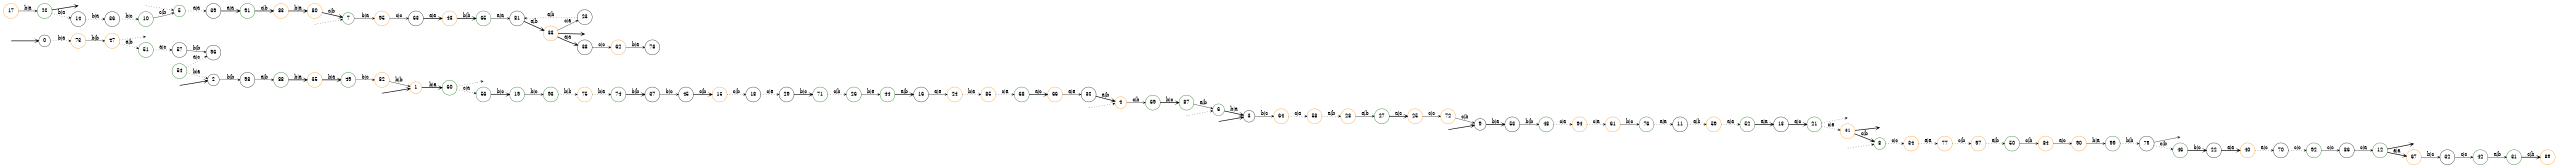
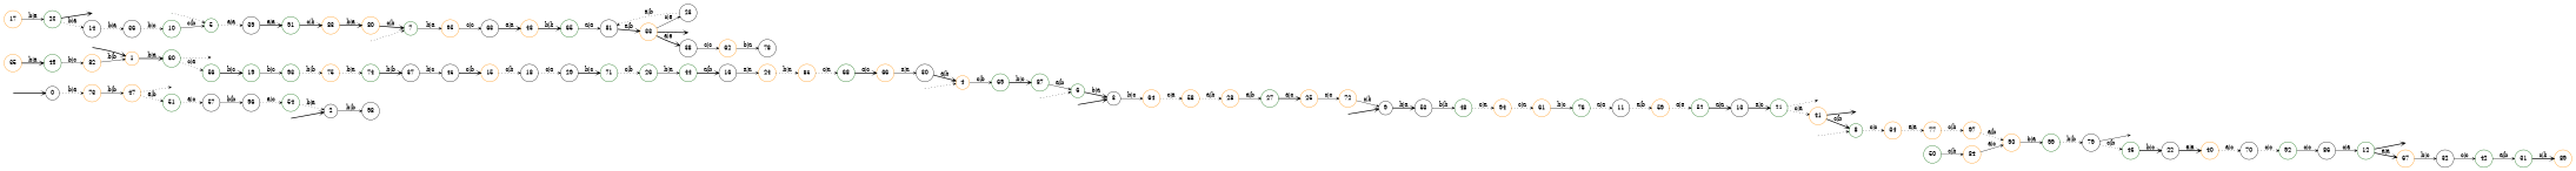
  digraph {
    rankdir=LR
    vcsn_context="lat<letterset<char_letters(abc)>, letterset<char_letters(abc)>>, b"
    node [color=darkgreen shape=circle style=rounded]
    edge [arrowhead=vee arrowsize=.6 style=dotted]
    I0 [color=black shape=point width=0 style=""]
    I1 [color=black shape=point width=0 style=""]
    I2 [shape=point width=0 style=""]
    I3 [color=black shape=point width=0 style=""]
    I4 [color=black shape=point width=0 style=""]
    I5 [shape=point width=0 style=""]
    I6 [color=black shape=point width=0 style=""]
    I7 [color=darkorange shape=point width=0 style=""]
    I8 [color=black shape=point width=0 style=""]
    I9 [shape=point width=0 style=""]
    F12 [color=black shape=point width=0 style=""]
    F20 [shape=point width=0 style=""]
    F21 [shape=point width=0 style=""]
    F33 [color=black shape=point width=0 style=""]
    F41 [shape=point width=0 style=""]
    F47 [shape=point width=0 style=""]
    F60 [color=darkorange shape=point width=0 style=""]
    F79 [shape=point width=0 style=""]
    0 [color=black width=0.5]
    1 [color=darkorange width=0.5]
    2 [color=black width=0.5]
    3 [color=black width=0.5]
    4 [color=darkorange width=0.5]
    5 [width=0.5]
    6 [width=0.5]
    7 [width=0.5]
    8 [width=0.5]
    9 [color=black width=0.5]
    10 [width=0.5]
    11 [color=black width=0.5]
    12 [width=0.5]
    13 [color=black width=0.5]
    14 [color=black width=0.5]
    15 [color=darkorange width=0.5]
    16 [color=black width=0.5]
    17 [color=darkorange width=0.5]
    18 [color=black width=0.5]
    19 [width=0.5]
    20 [width=0.5]
    21 [width=0.5]
    22 [color=black width=0.5]
    23 [color=black width=0.5]
    24 [color=darkorange width=0.5]
    25 [color=darkorange width=0.5]
    26 [width=0.5]
    27 [width=0.5]
    28 [color=darkorange width=0.5]
    29 [color=black width=0.5]
    30 [color=black width=0.5]
    31 [width=0.5]
    32 [color=black width=0.5]
    33 [color=darkorange width=0.5]
    34 [color=darkorange width=0.5]
    35 [color=darkorange width=0.5]
    36 [color=black width=0.5]
    37 [color=black width=0.5]
    38 [color=black width=0.5]
    39 [color=black width=0.5]
    40 [color=darkorange width=0.5]
    41 [color=darkorange width=0.5]
    42 [width=0.5]
    43 [color=darkorange width=0.5]
    44 [width=0.5]
    45 [color=black width=0.5]
    46 [width=0.5]
    47 [color=darkorange width=0.5]
    48 [width=0.5]
    49 [width=0.5]
    50 [width=0.5]
    51 [width=0.5]
    52 [width=0.5]
    53 [color=black width=0.5]
    54 [width=0.5]
    56 [width=0.5]
    57 [color=black width=0.5]
    58 [color=darkorange width=0.5]
    59 [color=darkorange width=0.5]
    60 [width=0.5]
    61 [color=darkorange width=0.5]
    62 [color=darkorange width=0.5]
    63 [color=black width=0.5]
    64 [color=darkorange width=0.5]
    65 [width=0.5]
    66 [color=darkorange width=0.5]
    67 [color=darkorange width=0.5]
    68 [width=0.5]
    69 [width=0.5]
    70 [color=black width=0.5]
    71 [width=0.5]
    72 [color=darkorange width=0.5]
    73 [color=darkorange width=0.5]
    74 [width=0.5]
    75 [color=darkorange width=0.5]
    76 [width=0.5]
    77 [color=darkorange width=0.5]
    78 [color=black width=0.5]
    79 [color=black width=0.5]
    80 [color=darkorange width=0.5]
    81 [color=black width=0.5]
    82 [color=darkorange width=0.5]
    83 [color=darkorange width=0.5]
    84 [color=darkorange width=0.5]
    85 [color=darkorange width=0.5]
    86 [color=black width=0.5]
    87 [width=0.5]
-   88 [width=0.5]
    89 [color=darkorange width=0.5]
    90 [color=darkorange width=0.5]
    91 [width=0.5]
    92 [width=0.5]
    93 [width=0.5]
    94 [color=darkorange width=0.5]
    95 [color=darkorange width=0.5]
    96 [color=black width=0.5]
    97 [color=darkorange width=0.5]
    98 [color=black width=0.5]
    99 [width=0.5]
    subgraph sub_1 {
      I0
      I1
      I2
      I3
      I4
      I5
      I6
      I7
      I8
      I9
      F12
      F20
      F21
      F33
      F41
      F47
      F60
      F79
    }
    subgraph sub_2 {
      0
      1
      2
      3
      4
      5
      6
      7
      8
      9
      10
      11
      12
      13
      14
      15
      16
      17
      18
      19
      20
      21
      22
      23
      24
      25
      26
      27
      28
      29
      30
      31
      32
      33
      34
      35
      36
      37
      38
      39
      40
      41
      42
      43
      44
      45
      46
      47
      48
      49
      50
      51
      52
      53
      54
      56
      57
      58
      59
      60
      61
      62
      63
      64
      65
      66
      67
      68
      69
      70
      71
      72
      73
      74
      75
      76
      77
      78
      79
      80
      81
      82
      83
      84
      85
      86
      87
-     88
      89
      90
      91
      92
      93
      94
      95
      96
      97
      98
      99
    }
    I0 -> 0 [style=bold]
    I1 -> 1 [style=bold]
    I2 -> 2 [style=bold]
    I3 -> 3 [style=bold]
    I4 -> 4
    I5 -> 5
    I6 -> 6
    I7 -> 7
    I8 -> 8
    I9 -> 9 [style=bold]
    0 -> 73 [label="b|a"]
    1 -> 60 [label="b|a" style=bold]
    2 -> 98 [label="b|b" style=solid]
    3 -> 64 [label="b|c" style=solid]
    4 -> 69 [label="c|b" style=solid]
    5 -> 39 [label="a|a"]
    6 -> 3 [label="b|a" style=bold]
    7 -> 95 [label="b|a" style=solid]
    8 -> 34 [label="c|c"]
    9 -> 53 [label="b|a" style=bold]
    10 -> 5 [label="c|b" style=solid]
    11 -> 59 [label="a|b"]
    12 -> F12 [style=bold]
    12 -> 67 [label="a|a" style=bold]
    13 -> 21 [label="a|c" style=bold]
    14 -> 36 [label="b|a"]
    15 -> 18 [label="c|b"]
    16 -> 24 [label="a|a" style=solid]
    17 -> 20 [label="b|a" style=solid]
    18 -> 29 [label="c|a"]
    19 -> 93 [label="b|c" style=solid]
    20 -> F20 [style=bold]
    20 -> 14 [label="b|a"]
    21 -> F21
    21 -> 41 [label="c|a"]
    22 -> 40 [label="a|a" style=bold]
    23 -> 81 [label="a|b"]
    24 -> 85 [label="b|a"]
    25 -> 72 [label="c|c" style=solid]
    26 -> 44 [label="b|a" style=solid]
    27 -> 25 [label="a|c" style=bold]
    28 -> 27 [label="a|b" style=solid]
    29 -> 71 [label="b|c" style=bold]
    30 -> 4 [label="a|b" style=bold]
    31 -> 89 [label="c|b" style=bold]
    32 -> 42 [label="c|c" style=solid]
    33 -> F33 [style=bold]
    33 -> 23 [label="c|a" style=solid]
    33 -> 38 [label="a|a" style=bold]
    34 -> 77 [label="a|a"]
    35 -> 49 [label="b|a" style=bold]
    36 -> 10 [label="b|c"]
    37 -> 45 [label="b|c" style=solid]
    38 -> 62 [label="c|c" style=solid]
    39 -> 91 [label="a|a" style=bold]
    40 -> 70 [label="a|c"]
    41 -> F41 [style=bold]
    41 -> 8 [label="c|b" style=bold]
    42 -> 31 [label="a|b" style=solid]
    43 -> 65 [label="b|b" style=bold]
    44 -> 16 [label="a|b" style=bold]
    45 -> 15 [label="c|b" style=bold]
    46 -> 22 [label="b|c" style=bold]
    47 -> F47
    47 -> 51 [label="a|b"]
    48 -> 94 [label="c|a"]
    49 -> 82 [label="b|c" style=solid]
    50 -> 84 [label="c|b" style=solid]
    51 -> 57 [label="a|c"]
    52 -> 13 [label="a|a" style=bold]
    53 -> 48 [label="b|b" style=solid]
    54 -> 2 [label="b|a"]
    56 -> 19 [label="b|c" style=bold]
    57 -> 96 [label="b|b" style=solid]
    58 -> 28 [label="a|b"]
    59 -> 52 [label="a|a"]
    60 -> F60
    60 -> 56 [label="c|a"]
    61 -> 76 [label="b|c" style=solid]
    62 -> 78 [label="b|a" style=solid]
    63 -> 43 [label="a|a" style=bold]
    64 -> 58 [label="c|a"]
    65 -> 81 [label="a|a" style=solid]
    66 -> 30 [label="a|a" style=solid]
    67 -> 32 [label="b|c" style=solid]
    68 -> 66 [label="a|c" style=bold]
    69 -> 87 [label="b|c" style=bold]
    70 -> 92 [label="c|c"]
    71 -> 26 [label="c|b"]
    72 -> 9 [label="c|b" style=solid]
    73 -> 47 [label="b|b" style=solid]
    74 -> 37 [label="b|b" style=bold]
    75 -> 74 [label="b|a"]
    76 -> 11 [label="a|a"]
    77 -> 97 [label="c|b"]
    79 -> F79 [style=solid]
    79 -> 46 [label="c|b"]
    80 -> 7 [label="c|b" style=bold]
    81 -> 33 [label="a|b" style=bold]
    82 -> 1 [label="b|b" style=solid]
    83 -> 80 [label="b|a" style=bold]
    84 -> 90 [label="a|c" style=solid]
    85 -> 68 [label="c|a"]
    86 -> 12 [label="c|a" style=solid]
    87 -> 6 [label="a|b" style=solid]
-   88 -> 35 [label="b|a" style=bold]
    90 -> 99 [label="b|a" style=solid]
    91 -> 83 [label="c|b" style=bold]
    92 -> 86 [label="c|c" style=solid]
    93 -> 75 [label="b|b"]
    94 -> 61 [label="c|a"]
    95 -> 63 [label="c|c" style=solid]
-   54 -> 96 [label="a|c"]
-   97 -> 50 [label="a|b"]
-   98 -> 88 [label="a|b" style=solid]
+   96 -> 54 [label="a|c"]
+   97 -> 90 [label="a|b"]
    99 -> 79 [label="b|b"]
  }
